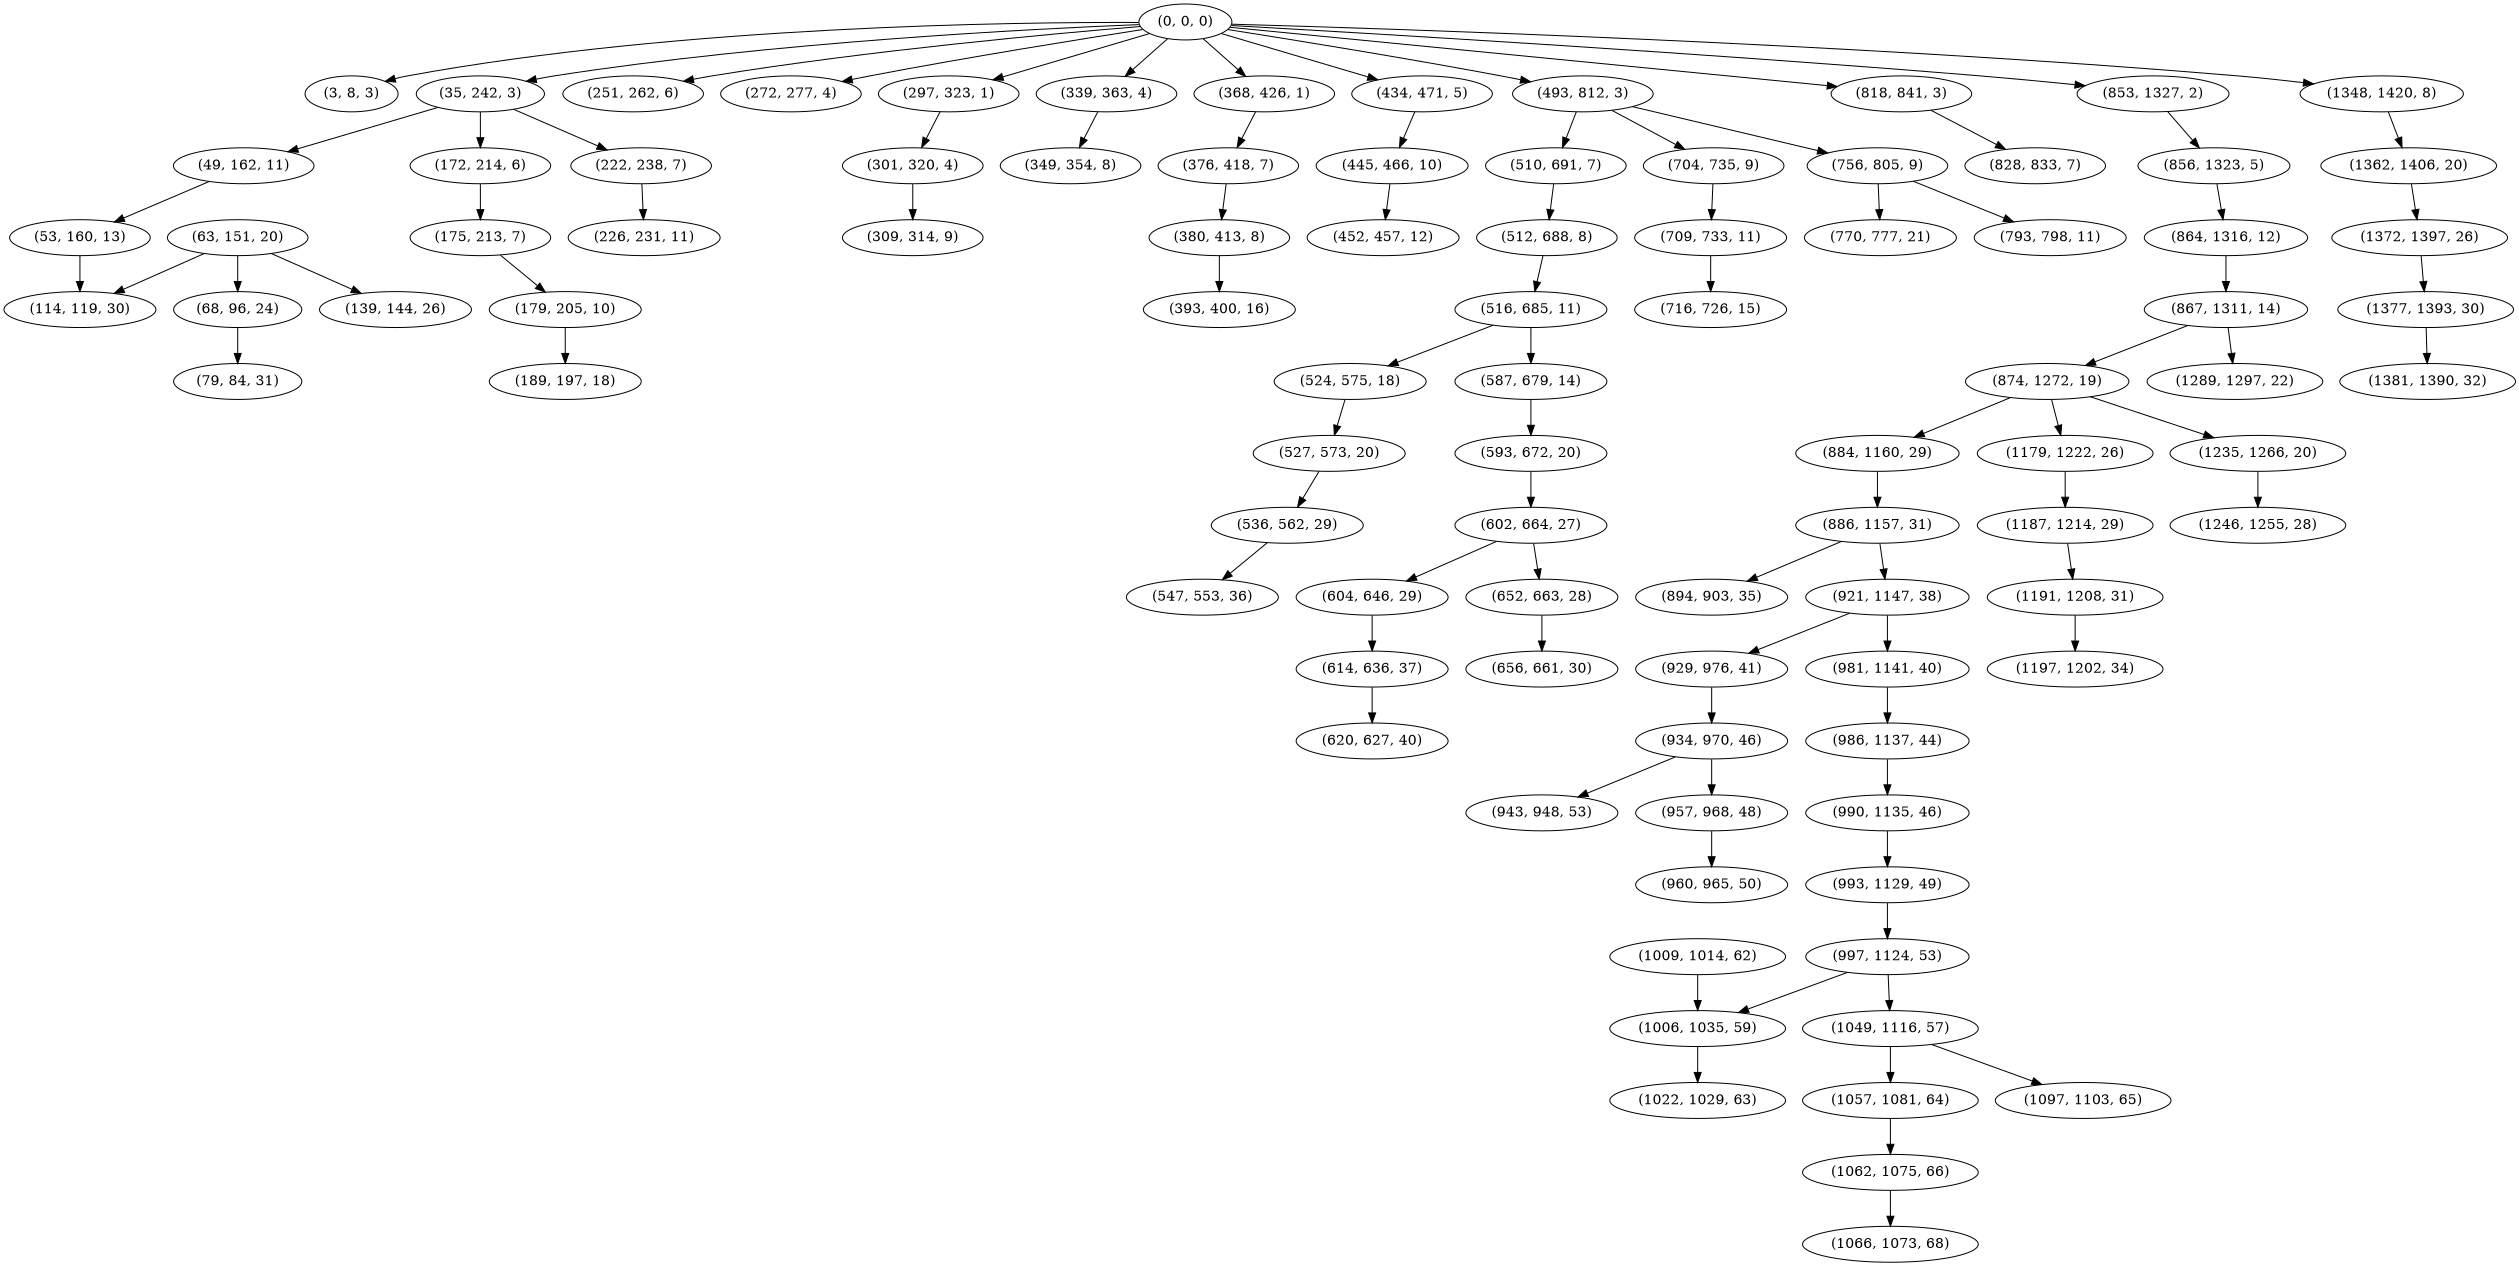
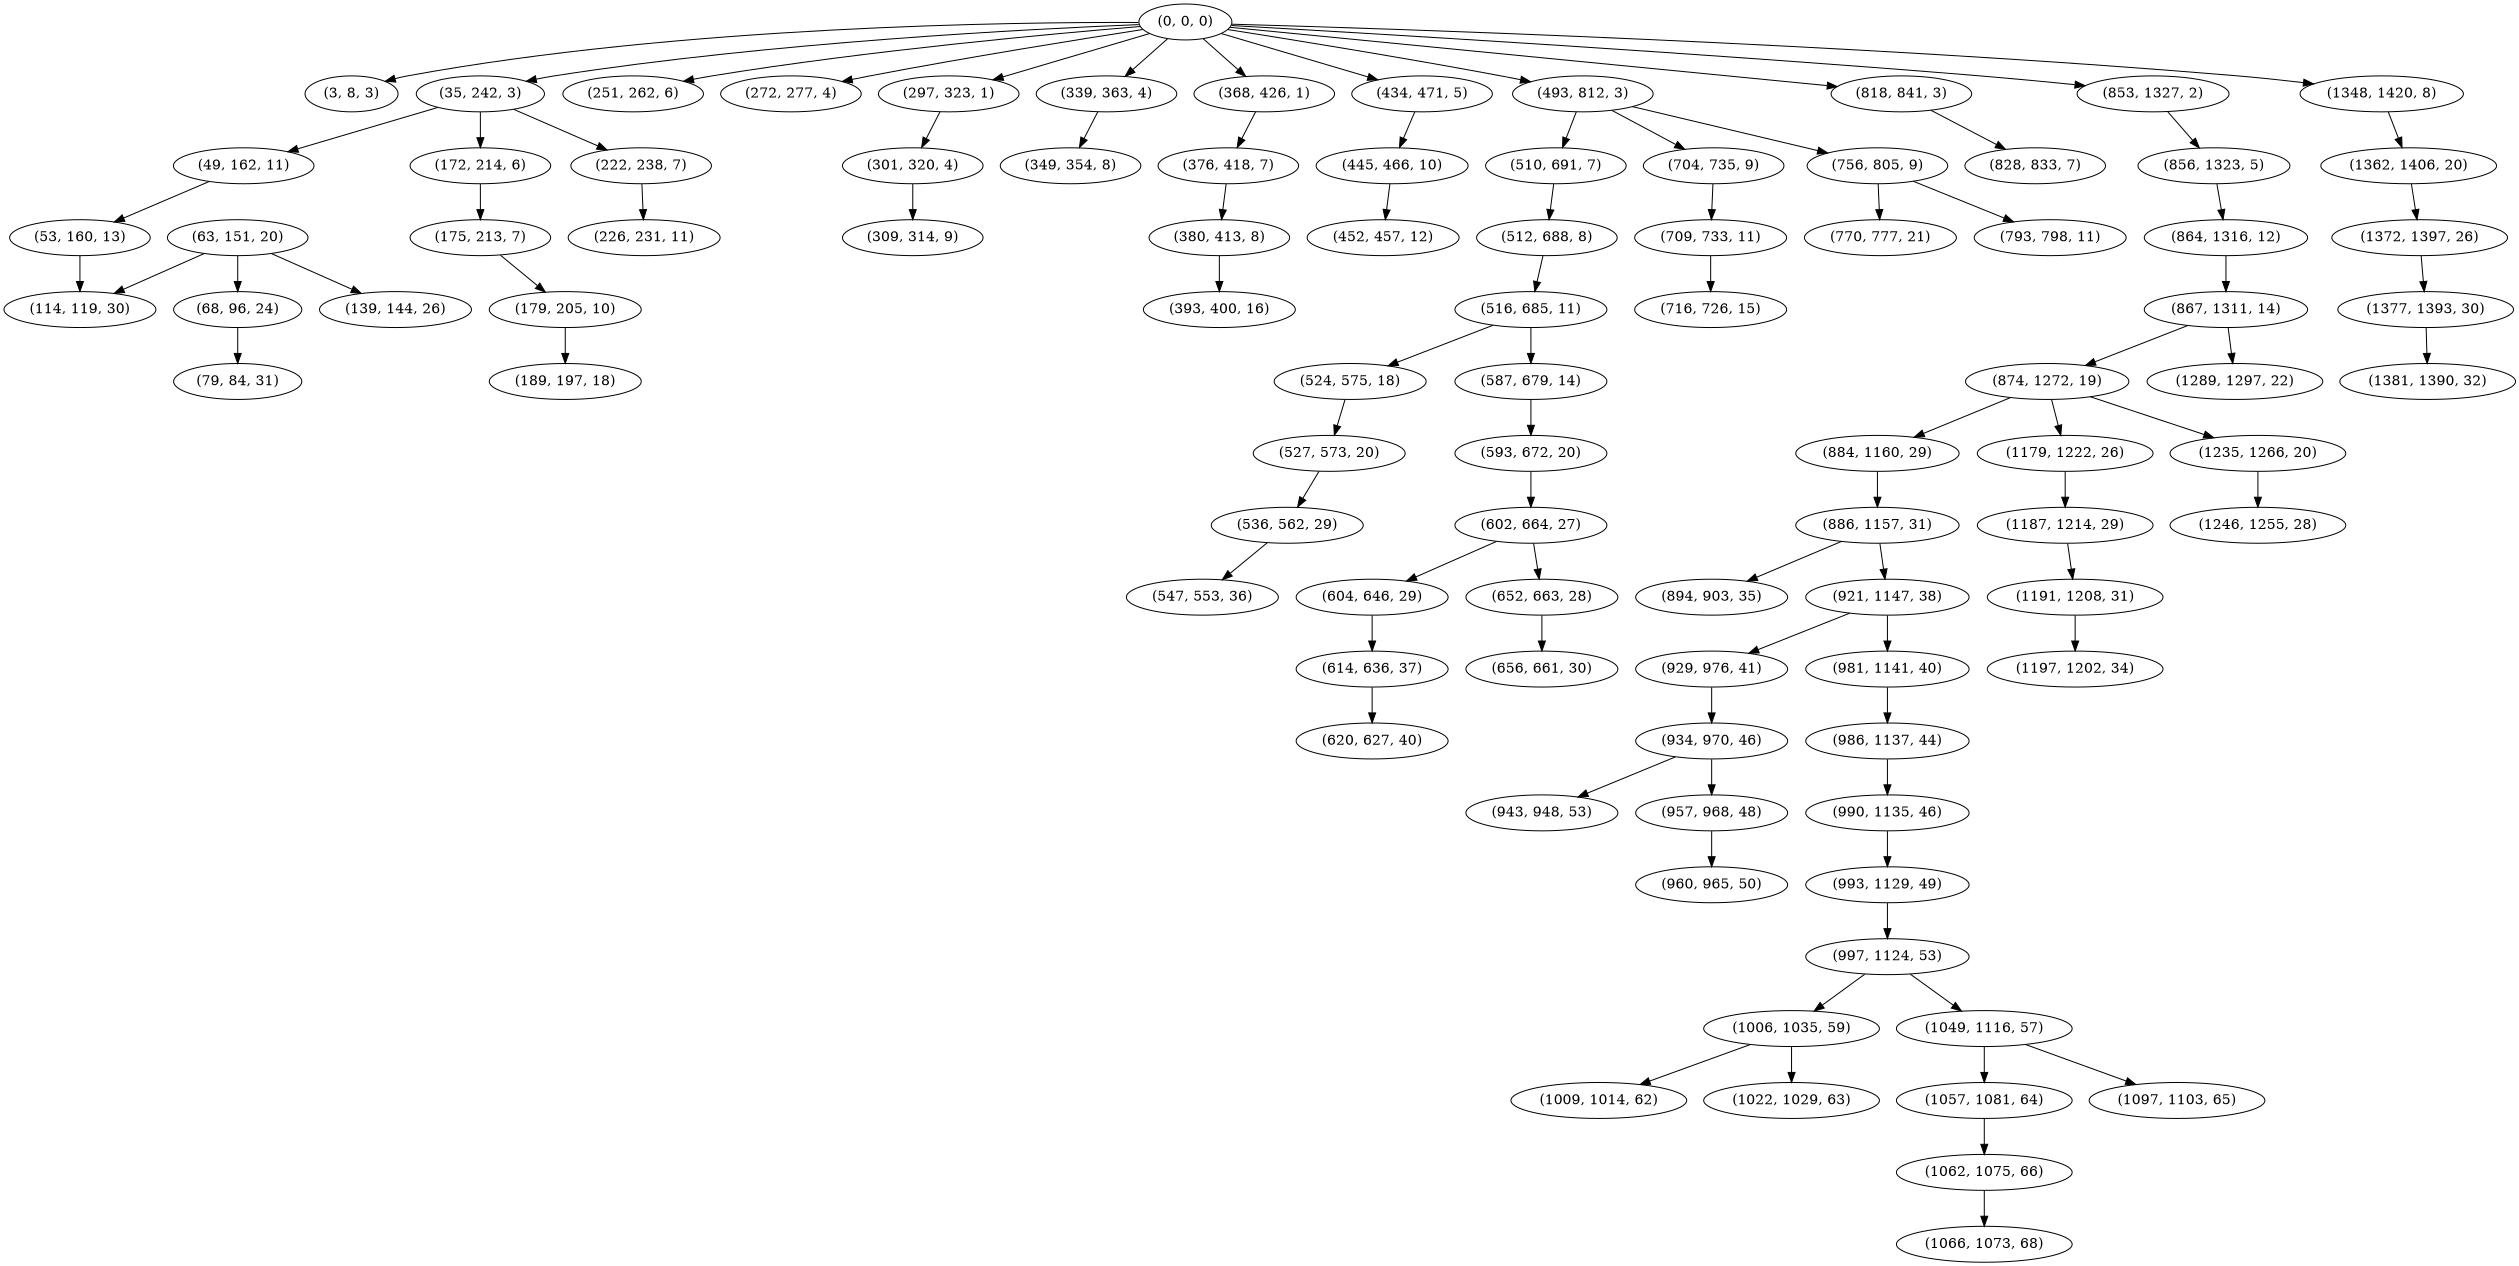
  digraph {
    "(0, 0, 0)"
    "(3, 8, 3)"
    "(35, 242, 3)"
    "(251, 262, 6)"
    "(272, 277, 4)"
    "(297, 323, 1)"
    "(339, 363, 4)"
    "(368, 426, 1)"
    "(434, 471, 5)"
    n10 [label="(493, 812, 3)"]
    "(818, 841, 3)"
    "(853, 1327, 2)"
    "(1348, 1420, 8)"
    "(49, 162, 11)"
    "(172, 214, 6)"
    "(222, 238, 7)"
    "(301, 320, 4)"
    "(349, 354, 8)"
    "(376, 418, 7)"
    "(445, 466, 10)"
    "(510, 691, 7)"
    "(704, 735, 9)"
    "(756, 805, 9)"
    "(828, 833, 7)"
    "(856, 1323, 5)"
    "(1362, 1406, 20)"
    "(53, 160, 13)"
    "(175, 213, 7)"
    "(226, 231, 11)"
    "(114, 119, 30)"
    "(63, 151, 20)"
    "(68, 96, 24)"
    "(139, 144, 26)"
    "(79, 84, 31)"
    "(179, 205, 10)"
    "(189, 197, 18)"
    "(309, 314, 9)"
    "(380, 413, 8)"
    "(393, 400, 16)"
    "(452, 457, 12)"
    "(512, 688, 8)"
    "(709, 733, 11)"
    "(770, 777, 21)"
    "(793, 798, 11)"
    "(516, 685, 11)"
    "(524, 575, 18)"
    "(587, 679, 14)"
    "(527, 573, 20)"
    "(593, 672, 20)"
    "(536, 562, 29)"
    "(547, 553, 36)"
    "(602, 664, 27)"
    "(604, 646, 29)"
    "(652, 663, 28)"
    "(614, 636, 37)"
    "(656, 661, 30)"
    "(620, 627, 40)"
    "(716, 726, 15)"
    "(864, 1316, 12)"
    "(867, 1311, 14)"
    "(874, 1272, 19)"
    "(1289, 1297, 22)"
    "(884, 1160, 29)"
    "(1179, 1222, 26)"
    "(1235, 1266, 20)"
    "(886, 1157, 31)"
    "(1187, 1214, 29)"
    "(1246, 1255, 28)"
    "(894, 903, 35)"
    "(921, 1147, 38)"
    "(929, 976, 41)"
    "(981, 1141, 40)"
    "(934, 970, 46)"
    "(986, 1137, 44)"
    "(943, 948, 53)"
    "(957, 968, 48)"
    "(960, 965, 50)"
    "(990, 1135, 46)"
    "(993, 1129, 49)"
    "(997, 1124, 53)"
    "(1006, 1035, 59)"
    "(1049, 1116, 57)"
    "(1009, 1014, 62)"
    "(1022, 1029, 63)"
    "(1057, 1081, 64)"
    "(1097, 1103, 65)"
    "(1062, 1075, 66)"
    "(1066, 1073, 68)"
    "(1191, 1208, 31)"
    "(1197, 1202, 34)"
    "(1372, 1397, 26)"
    "(1377, 1393, 30)"
    "(1381, 1390, 32)"
    "(0, 0, 0)" -> "(3, 8, 3)"
    "(0, 0, 0)" -> "(35, 242, 3)"
    "(0, 0, 0)" -> "(251, 262, 6)"
    "(0, 0, 0)" -> "(272, 277, 4)"
    "(0, 0, 0)" -> "(297, 323, 1)"
    "(0, 0, 0)" -> "(339, 363, 4)"
    "(0, 0, 0)" -> "(368, 426, 1)"
    "(0, 0, 0)" -> "(434, 471, 5)"
    "(0, 0, 0)" -> n10
    "(0, 0, 0)" -> "(818, 841, 3)"
    "(0, 0, 0)" -> "(853, 1327, 2)"
    "(0, 0, 0)" -> "(1348, 1420, 8)"
    "(35, 242, 3)" -> "(49, 162, 11)"
    "(35, 242, 3)" -> "(172, 214, 6)"
    "(35, 242, 3)" -> "(222, 238, 7)"
    "(297, 323, 1)" -> "(301, 320, 4)"
    "(339, 363, 4)" -> "(349, 354, 8)"
    "(368, 426, 1)" -> "(376, 418, 7)"
    "(434, 471, 5)" -> "(445, 466, 10)"
    n10 -> "(510, 691, 7)"
    n10 -> "(704, 735, 9)"
    n10 -> "(756, 805, 9)"
    "(818, 841, 3)" -> "(828, 833, 7)"
    "(853, 1327, 2)" -> "(856, 1323, 5)"
    "(1348, 1420, 8)" -> "(1362, 1406, 20)"
    "(49, 162, 11)" -> "(53, 160, 13)"
    "(172, 214, 6)" -> "(175, 213, 7)"
    "(222, 238, 7)" -> "(226, 231, 11)"
    "(301, 320, 4)" -> "(309, 314, 9)"
    "(376, 418, 7)" -> "(380, 413, 8)"
    "(445, 466, 10)" -> "(452, 457, 12)"
    "(510, 691, 7)" -> "(512, 688, 8)"
    "(704, 735, 9)" -> "(709, 733, 11)"
    "(756, 805, 9)" -> "(770, 777, 21)"
    "(756, 805, 9)" -> "(793, 798, 11)"
    "(856, 1323, 5)" -> "(864, 1316, 12)"
    "(1362, 1406, 20)" -> "(1372, 1397, 26)"
    "(53, 160, 13)" -> "(114, 119, 30)"
    "(175, 213, 7)" -> "(179, 205, 10)"
    "(63, 151, 20)" -> "(114, 119, 30)"
    "(63, 151, 20)" -> "(68, 96, 24)"
    "(63, 151, 20)" -> "(139, 144, 26)"
    "(68, 96, 24)" -> "(79, 84, 31)"
    "(179, 205, 10)" -> "(189, 197, 18)"
    "(380, 413, 8)" -> "(393, 400, 16)"
    "(512, 688, 8)" -> "(516, 685, 11)"
    "(709, 733, 11)" -> "(716, 726, 15)"
    "(516, 685, 11)" -> "(524, 575, 18)"
    "(516, 685, 11)" -> "(587, 679, 14)"
    "(524, 575, 18)" -> "(527, 573, 20)"
    "(587, 679, 14)" -> "(593, 672, 20)"
    "(527, 573, 20)" -> "(536, 562, 29)"
    "(593, 672, 20)" -> "(602, 664, 27)"
    "(536, 562, 29)" -> "(547, 553, 36)"
    "(602, 664, 27)" -> "(604, 646, 29)"
    "(602, 664, 27)" -> "(652, 663, 28)"
    "(604, 646, 29)" -> "(614, 636, 37)"
    "(652, 663, 28)" -> "(656, 661, 30)"
    "(614, 636, 37)" -> "(620, 627, 40)"
    "(864, 1316, 12)" -> "(867, 1311, 14)"
    "(867, 1311, 14)" -> "(874, 1272, 19)"
    "(867, 1311, 14)" -> "(1289, 1297, 22)"
    "(874, 1272, 19)" -> "(884, 1160, 29)"
    "(874, 1272, 19)" -> "(1179, 1222, 26)"
    "(874, 1272, 19)" -> "(1235, 1266, 20)"
    "(884, 1160, 29)" -> "(886, 1157, 31)"
    "(1179, 1222, 26)" -> "(1187, 1214, 29)"
    "(1235, 1266, 20)" -> "(1246, 1255, 28)"
    "(886, 1157, 31)" -> "(894, 903, 35)"
    "(886, 1157, 31)" -> "(921, 1147, 38)"
    "(1187, 1214, 29)" -> "(1191, 1208, 31)"
    "(921, 1147, 38)" -> "(929, 976, 41)"
    "(921, 1147, 38)" -> "(981, 1141, 40)"
    "(929, 976, 41)" -> "(934, 970, 46)"
    "(981, 1141, 40)" -> "(986, 1137, 44)"
    "(934, 970, 46)" -> "(943, 948, 53)"
    "(934, 970, 46)" -> "(957, 968, 48)"
    "(986, 1137, 44)" -> "(990, 1135, 46)"
    "(957, 968, 48)" -> "(960, 965, 50)"
    "(990, 1135, 46)" -> "(993, 1129, 49)"
    "(993, 1129, 49)" -> "(997, 1124, 53)"
    "(997, 1124, 53)" -> "(1006, 1035, 59)"
    "(997, 1124, 53)" -> "(1049, 1116, 57)"
-   "(1009, 1014, 62)" -> "(1006, 1035, 59)"
+   "(1006, 1035, 59)" -> "(1009, 1014, 62)"
    "(1006, 1035, 59)" -> "(1022, 1029, 63)"
    "(1049, 1116, 57)" -> "(1057, 1081, 64)"
    "(1049, 1116, 57)" -> "(1097, 1103, 65)"
    "(1057, 1081, 64)" -> "(1062, 1075, 66)"
    "(1062, 1075, 66)" -> "(1066, 1073, 68)"
    "(1191, 1208, 31)" -> "(1197, 1202, 34)"
    "(1372, 1397, 26)" -> "(1377, 1393, 30)"
    "(1377, 1393, 30)" -> "(1381, 1390, 32)"
  }
